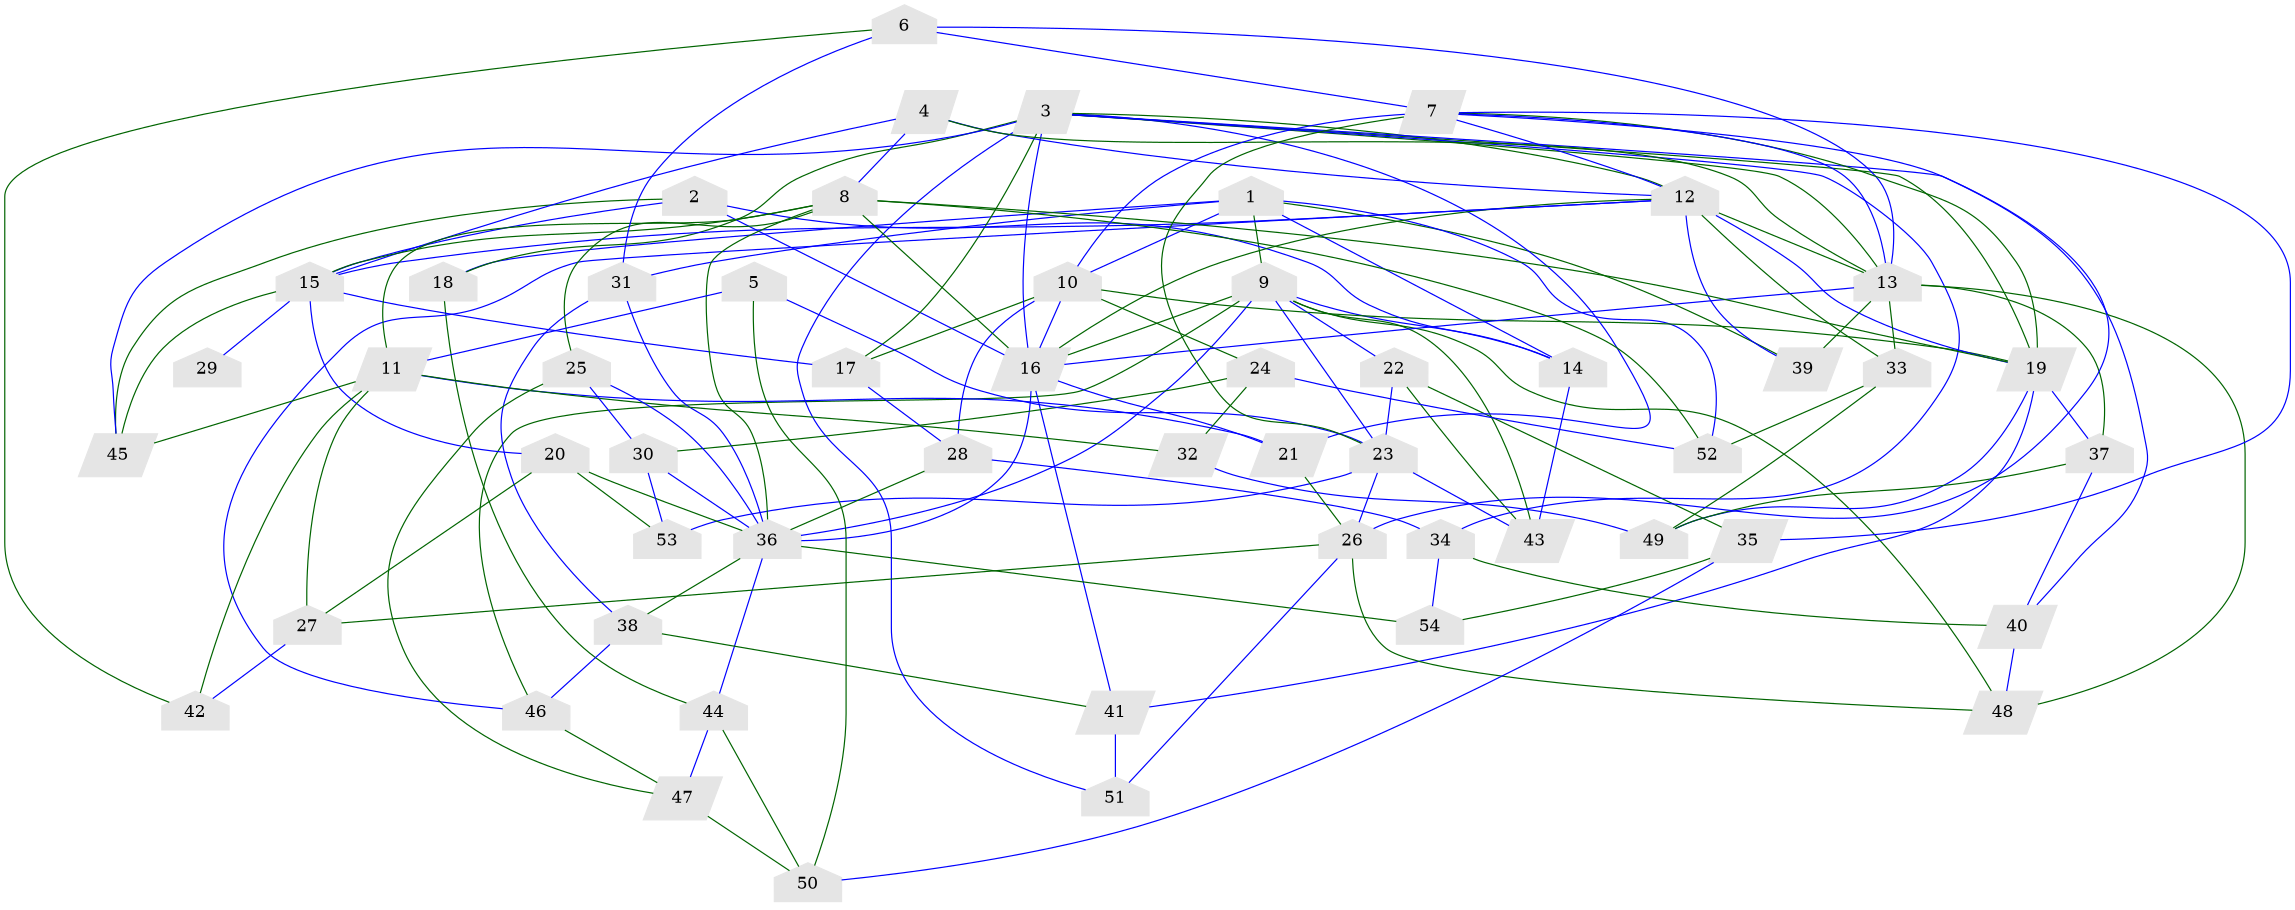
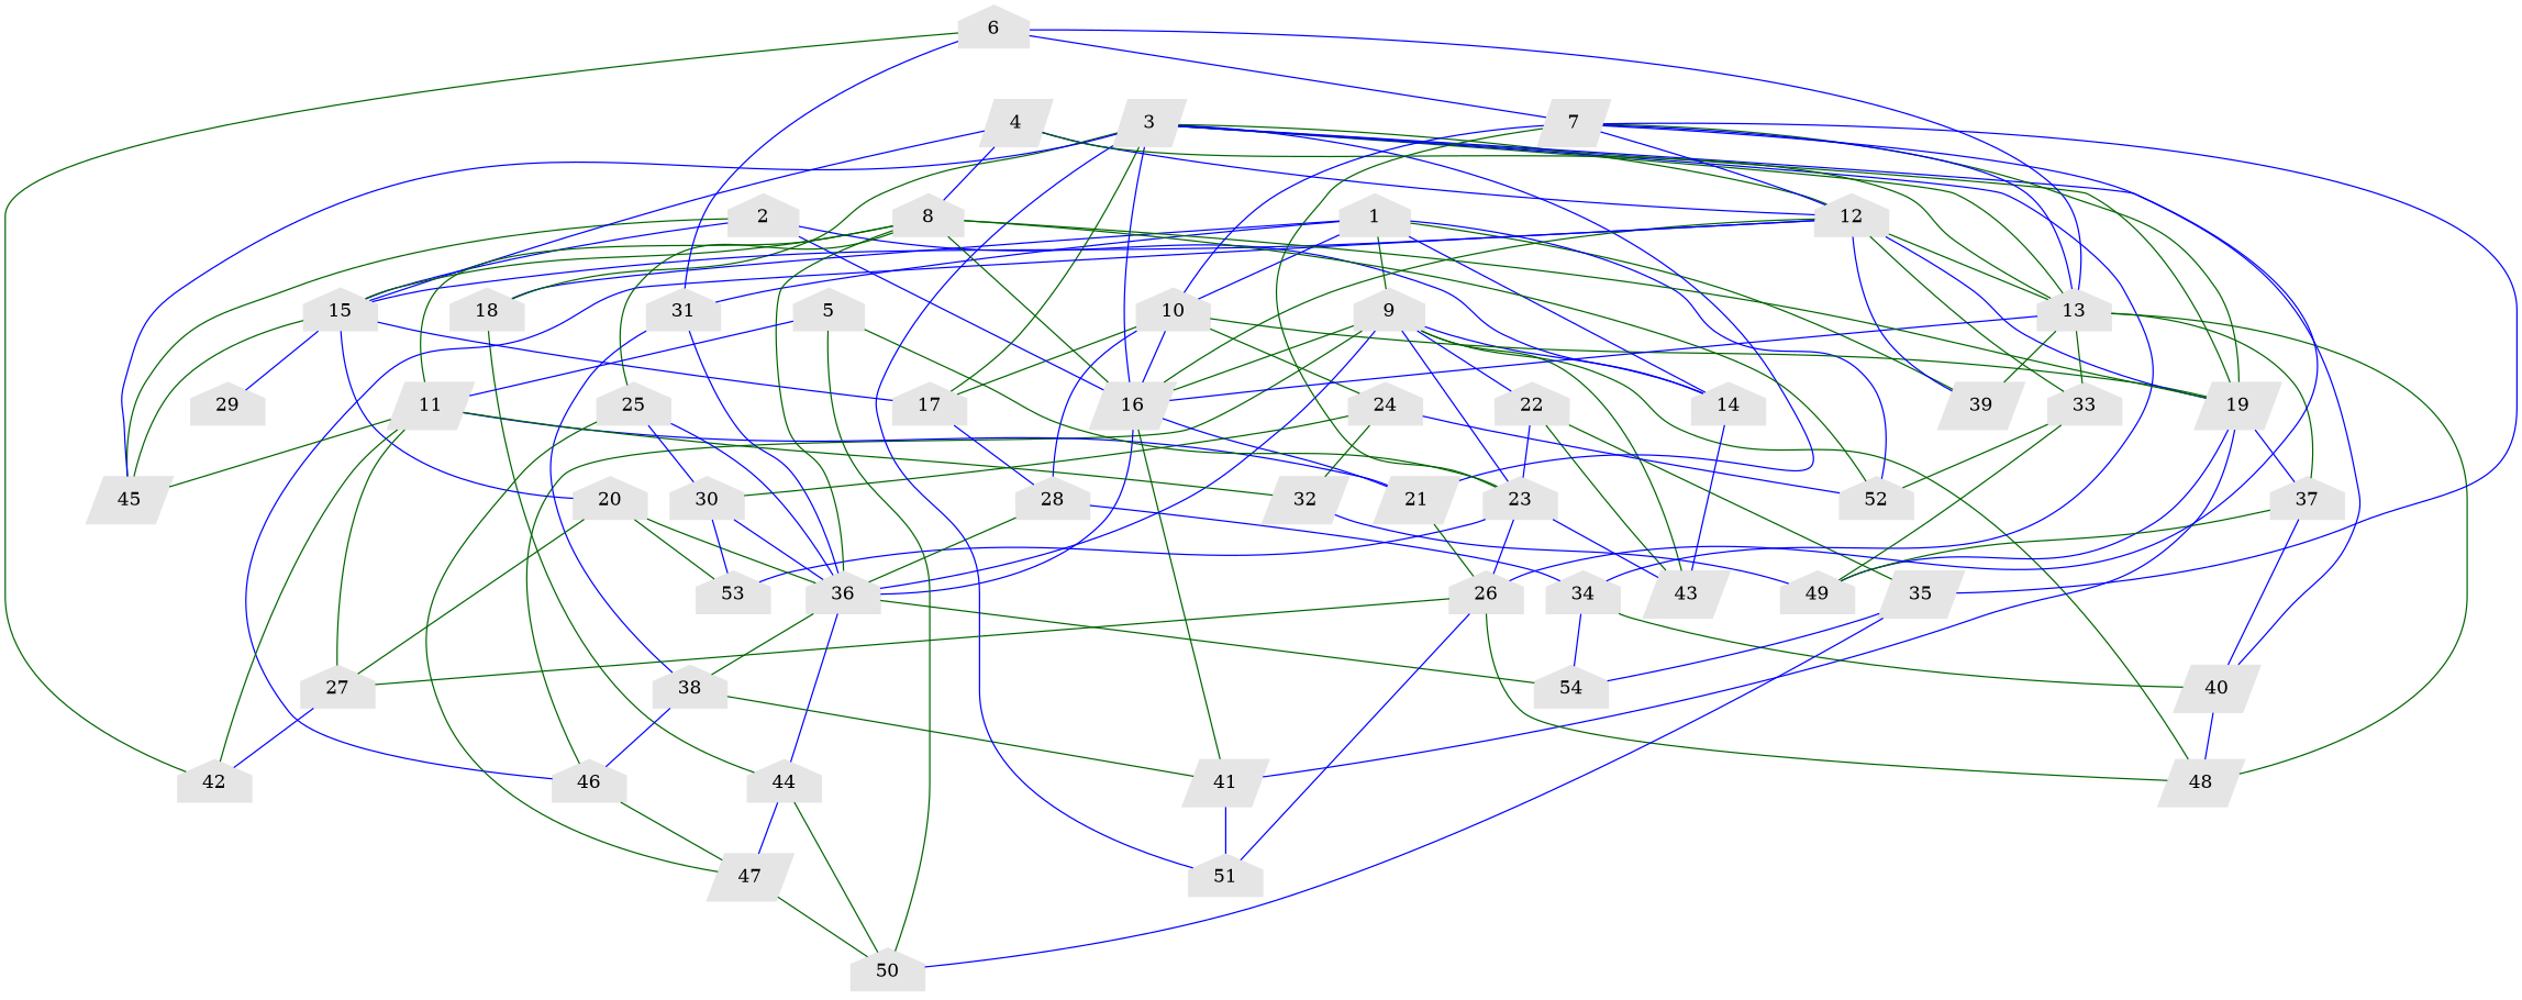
  graph {
    fontname="DejaVu Serif"
    node [color=gray90 fontname="DejaVu Serif" shape=house style=filled]
    edge [color=blue fontname="DejaVu Serif" weight=1.0]
    1
    9
    10
    14
    18
    31
    39 [shape=parallelogram]
    52
    16 [shape=parallelogram]
    23
    36
    22
    43 [shape=parallelogram]
    46
    48 [shape=parallelogram]
    17
    19 [shape=parallelogram]
    24
    28
    44
    38
    2
    15
    45 [shape=parallelogram]
    20
    29
    21 [shape=parallelogram]
    41 [shape=parallelogram]
    3 [shape=parallelogram]
    12
    13
    34
    40 [shape=parallelogram]
    51
    33
    37
    49
    26
    54
    4 [shape=parallelogram]
    8
    11 [shape=parallelogram]
    25
    5
    50
    42
    27
    32 [shape=parallelogram]
    53
    6
    7 [shape=parallelogram]
    35 [shape=parallelogram]
    30
    47 [shape=parallelogram]
    1 -- 9 [color=darkgreen]
    1 -- 10 [weight=2.0]
    1 -- 14
    1 -- 18
    1 -- 31
    1 -- 39 [color=darkgreen]
    1 -- 52
    9 -- 14
    9 -- 16 [color=darkgreen weight=2.0]
    9 -- 23
    9 -- 36
    9 -- 22
    9 -- 43 [color=darkgreen]
    9 -- 46 [color=darkgreen]
    9 -- 48 [color=darkgreen]
    10 -- 16
    10 -- 17 [color=darkgreen]
    10 -- 19 [color=darkgreen]
    10 -- 24 [color=darkgreen]
    10 -- 28
    14 -- 43
    18 -- 44 [color=darkgreen]
    31 -- 36
    31 -- 38
    16 -- 36
    16 -- 21
-   16 -- 41
+   16 -- 41 [color=darkgreen]
    23 -- 43
    23 -- 26 [weight=3.0]
    23 -- 53 [weight=2.0]
    36 -- 44
    36 -- 38 [color=darkgreen]
    36 -- 54 [color=darkgreen weight=2.0]
    22 -- 23
    22 -- 43 [color=darkgreen]
    22 -- 35 [color=darkgreen]
    46 -- 47 [color=darkgreen]
    17 -- 28
    19 -- 41
    19 -- 37
    19 -- 49
    24 -- 52
    24 -- 32 [color=darkgreen]
    24 -- 30 [color=darkgreen]
    28 -- 36 [color=darkgreen]
    28 -- 34
    44 -- 50 [color=darkgreen]
    44 -- 47
    38 -- 46
    38 -- 41 [color=darkgreen]
    2 -- 14
    2 -- 16
    2 -- 15
    2 -- 45 [color=darkgreen]
    15 -- 17
    15 -- 45 [color=darkgreen]
    15 -- 20
    15 -- 29 [weight=4.0]
    20 -- 36 [color=darkgreen]
    20 -- 27 [color=darkgreen]
    20 -- 53 [color=darkgreen]
    21 -- 26 [color=darkgreen]
    41 -- 51
    3 -- 18 [color=darkgreen weight=2.0]
    3 -- 16
    3 -- 17 [color=darkgreen]
    3 -- 19 [color=darkgreen]
    3 -- 45
    3 -- 21
    3 -- 12 [color=darkgreen]
    3 -- 13 [color=darkgreen]
    3 -- 34
    3 -- 40
    3 -- 51
    12 -- 39
    12 -- 16 [color=darkgreen]
    12 -- 46
    12 -- 19
    12 -- 15
    12 -- 13 [color=darkgreen]
    12 -- 33 [color=darkgreen]
    13 -- 39 [color=darkgreen weight=2.0]
    13 -- 16 [weight=2.0]
    13 -- 48 [color=darkgreen]
    13 -- 33 [color=darkgreen]
    13 -- 37 [color=darkgreen]
    34 -- 40 [color=darkgreen]
    34 -- 54
    40 -- 48
    33 -- 52 [color=darkgreen]
    33 -- 49 [color=darkgreen]
    37 -- 40
    37 -- 49 [color=darkgreen]
    26 -- 48 [color=darkgreen]
    26 -- 51
    26 -- 27 [color=darkgreen]
    4 -- 15
    4 -- 12
    4 -- 13 [color=darkgreen]
    4 -- 8
    8 -- 52 [color=darkgreen]
    8 -- 16 [color=darkgreen]
    8 -- 36 [color=darkgreen]
    8 -- 19 [color=darkgreen weight=3.0]
    8 -- 15 [color=darkgreen weight=2.0]
    8 -- 11 [color=darkgreen]
    8 -- 25 [color=darkgreen]
    11 -- 45 [color=darkgreen]
    11 -- 21
    11 -- 42 [color=darkgreen weight=2.0]
    11 -- 27 [color=darkgreen]
    11 -- 32 [color=darkgreen weight=2.0]
    25 -- 36
    25 -- 30
    25 -- 47 [color=darkgreen]
-   5 -- 23
+   5 -- 23 [color=darkgreen]
    5 -- 11 [weight=2.0]
    5 -- 50 [color=darkgreen]
    27 -- 42
    32 -- 49
    6 -- 31
    6 -- 13
    6 -- 42 [color=darkgreen]
    6 -- 7
    7 -- 10
    7 -- 23 [color=darkgreen weight=3.0]
    7 -- 19 [color=darkgreen]
    7 -- 12
    7 -- 13
    7 -- 26
    7 -- 35
-   35 -- 54 [color=darkgreen]
+   35 -- 54
    35 -- 50
    30 -- 36
    30 -- 53
    47 -- 50 [color=darkgreen]
  }
